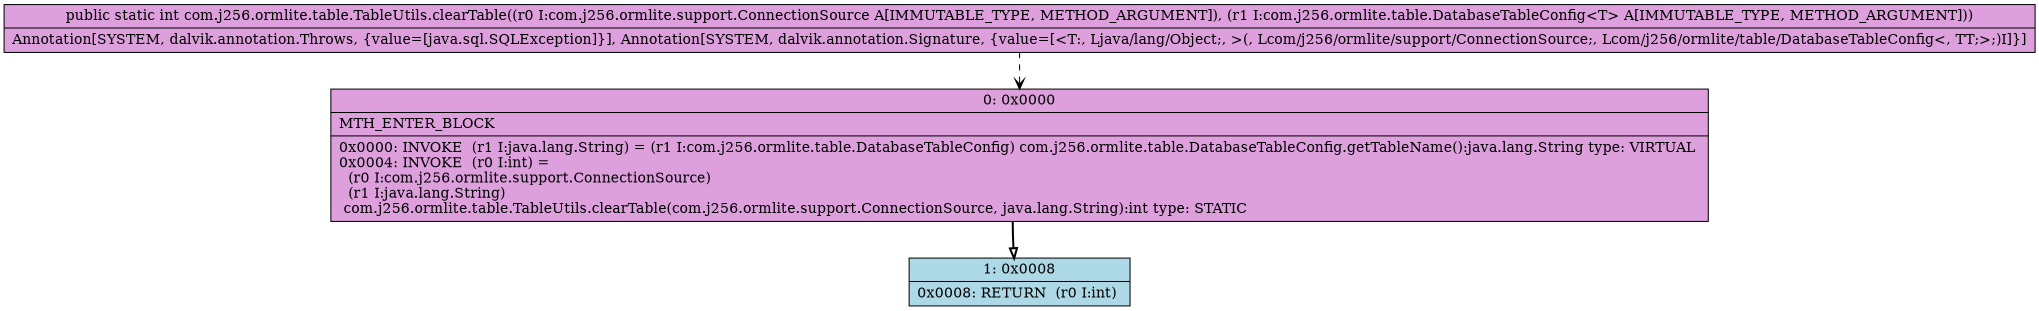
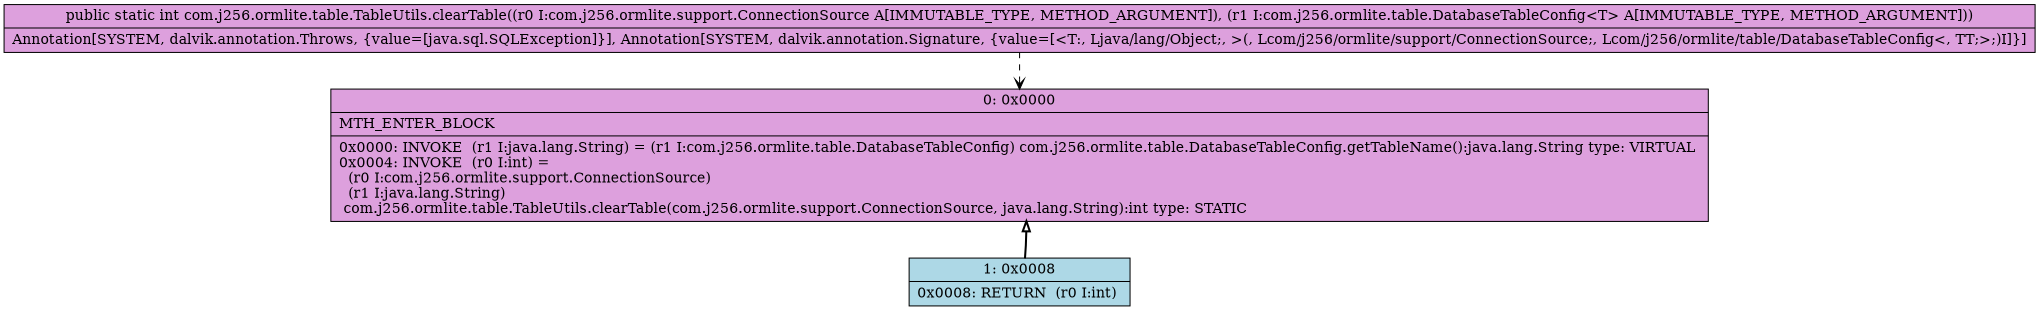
  digraph {
    node [shape=record style=filled fillcolor=plum]
    n1 [label="{0\:\ 0x0000|MTH_ENTER_BLOCK\l|0x0000: INVOKE  (r1 I:java.lang.String) = (r1 I:com.j256.ormlite.table.DatabaseTableConfig) com.j256.ormlite.table.DatabaseTableConfig.getTableName():java.lang.String type: VIRTUAL \l0x0004: INVOKE  (r0 I:int) = \l  (r0 I:com.j256.ormlite.support.ConnectionSource)\l  (r1 I:java.lang.String)\l com.j256.ormlite.table.TableUtils.clearTable(com.j256.ormlite.support.ConnectionSource, java.lang.String):int type: STATIC \l}"]
    n2 [label="{1\:\ 0x0008|0x0008: RETURN  (r0 I:int) \l}" fillcolor=lightblue]
    n3 [label="{public static int com.j256.ormlite.table.TableUtils.clearTable((r0 I:com.j256.ormlite.support.ConnectionSource A[IMMUTABLE_TYPE, METHOD_ARGUMENT]), (r1 I:com.j256.ormlite.table.DatabaseTableConfig\<T\> A[IMMUTABLE_TYPE, METHOD_ARGUMENT]))  | Annotation[SYSTEM, dalvik.annotation.Throws, \{value=[java.sql.SQLException]\}], Annotation[SYSTEM, dalvik.annotation.Signature, \{value=[\<T:, Ljava\/lang\/Object;, \>(, Lcom\/j256\/ormlite\/support\/ConnectionSource;, Lcom\/j256\/ormlite\/table\/DatabaseTableConfig\<, TT;\>;)I]\}]\l}"]
-   n1 -> n2 [style=bold arrowhead=onormal]
+   n2 -> n1 [style=bold arrowhead=onormal]
    n3 -> n1 [style=dashed arrowhead=vee]
  }
